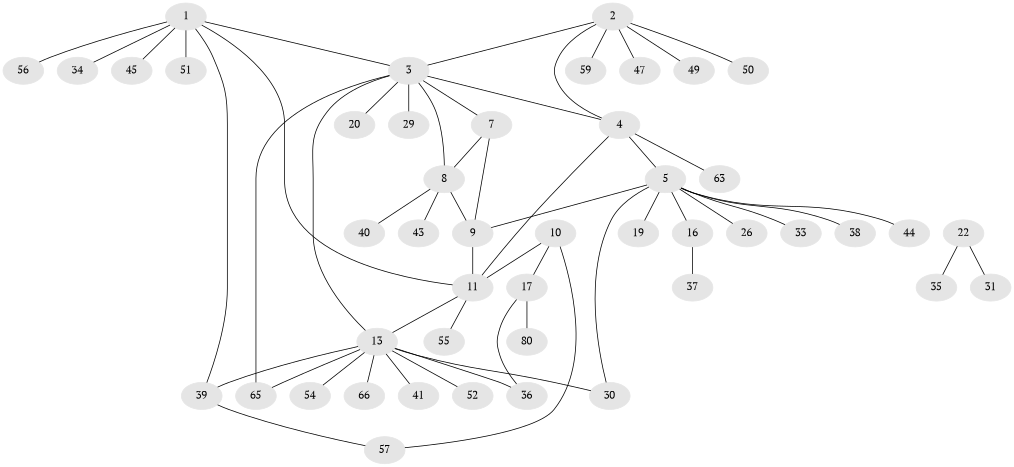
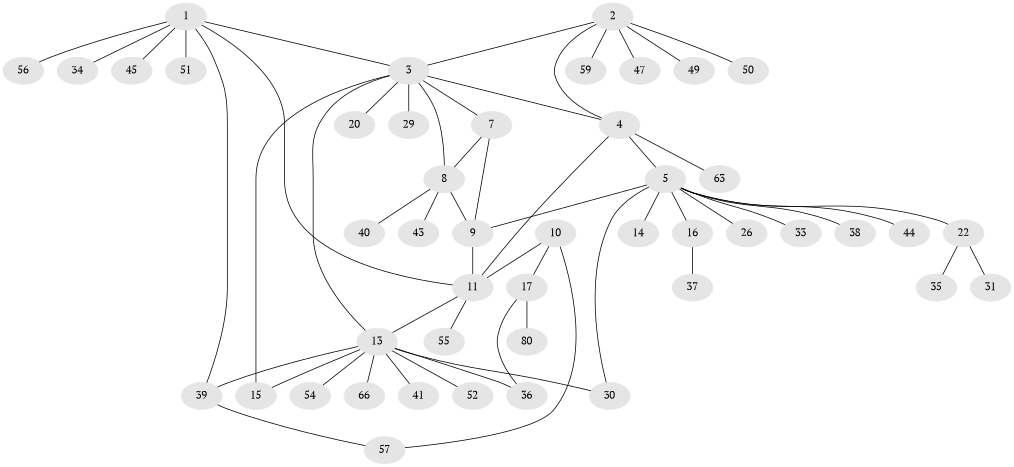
  graph {
    fontname="PT Serif"
    node [color=gray90 fontname="PT Serif" style=filled]
    edge [fontname="PT Serif"]
    1 [super="+25"]
    3 [super="+14"]
    11 [super="+12"]
    34
    39
    45
    51
    56
    2 [super="+23"]
    4 [super="+6"]
    47
    49
    50
    59
    7 [super="+48"]
    8 [super="+18"]
    13 [super="+21"]
-   15 [super="+28" label=65]
+   15 [super="+28"]
    20
    29
    55
    57
    5 [super="+61"]
    63
    9
    40
    43 [super="+46"]
    30 [super="+32"]
    36
    41
    52
    54
    n33 [label=66]
    16
-   19
+   19 [label=14]
    22 [super="+27"]
    26
    33
    38
    44
    37
    31
    35
    10 [super="+53"]
    17 [super="+42"]
    n46 [label=80]
    1 -- 3
    1 -- 11
    1 -- 34
    1 -- 39
    1 -- 45
    1 -- 51
    1 -- 56
    3 -- 4
    3 -- 7
    3 -- 8
    3 -- 13
    3 -- 15
    3 -- 20
    3 -- 29
    11 -- 13
    11 -- 55
    39 -- 57
    2 -- 3
    2 -- 4
    2 -- 47
    2 -- 49
    2 -- 50
    2 -- 59
    4 -- 11
    4 -- 5 [weight=2]
    4 -- 63
    7 -- 8
    7 -- 9
    8 -- 9
    8 -- 40
    8 -- 43
    13 -- 39
    13 -- 15
    13 -- 30
    13 -- 36
    13 -- 41
    13 -- 52
    13 -- 54
    13 -- n33
    5 -- 9
    5 -- 30
    5 -- 16
    5 -- 19
+   5 -- 22
    5 -- 26
    5 -- 33
    5 -- 38
    5 -- 44
    9 -- 11
    16 -- 37
    22 -- 31
    22 -- 35
    10 -- 11 [weight=2]
    10 -- 57
    10 -- 17
    17 -- 36
    17 -- n46
  }
